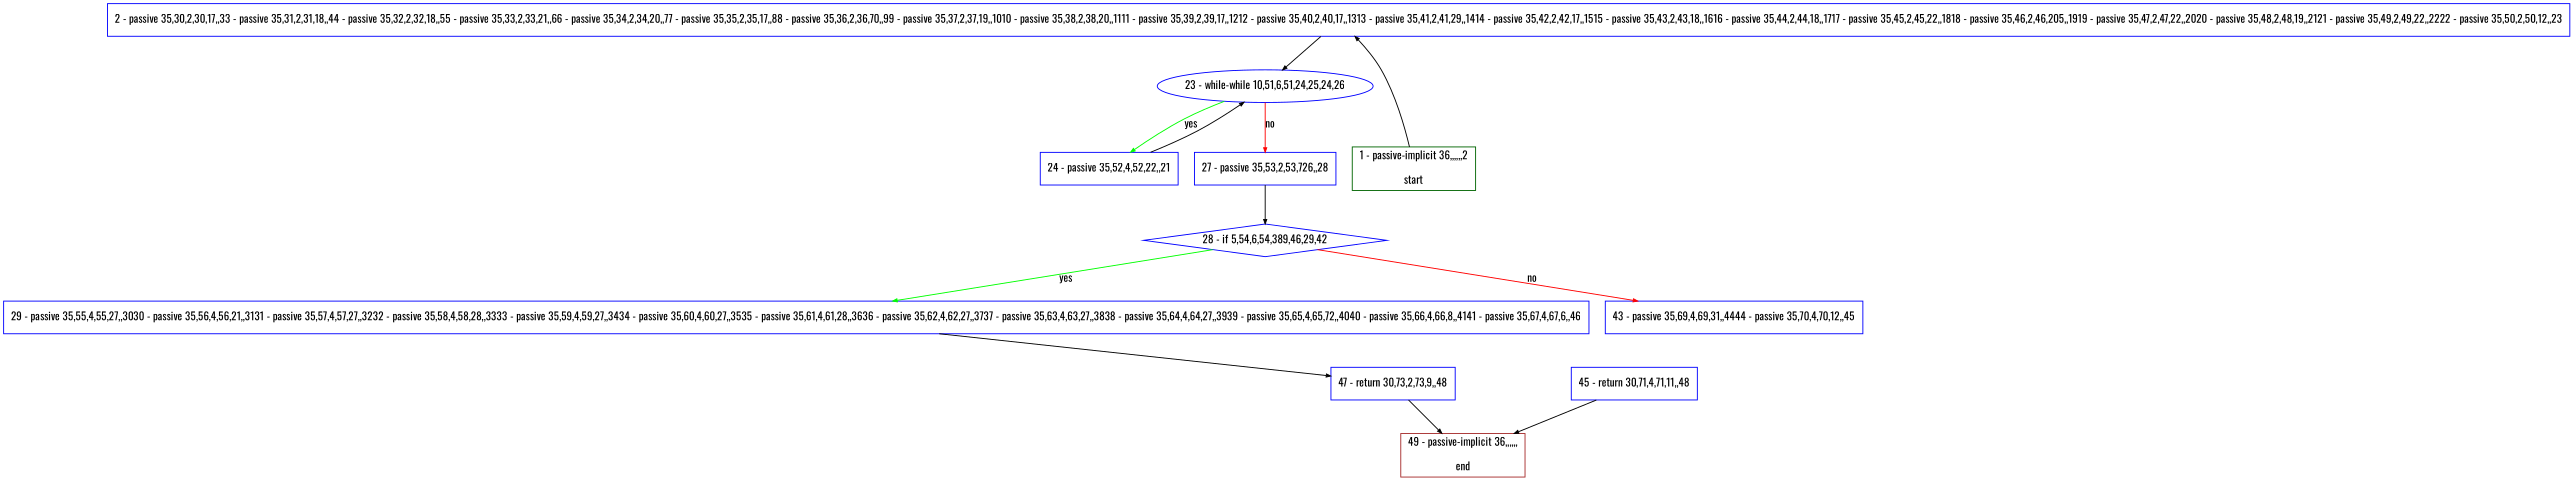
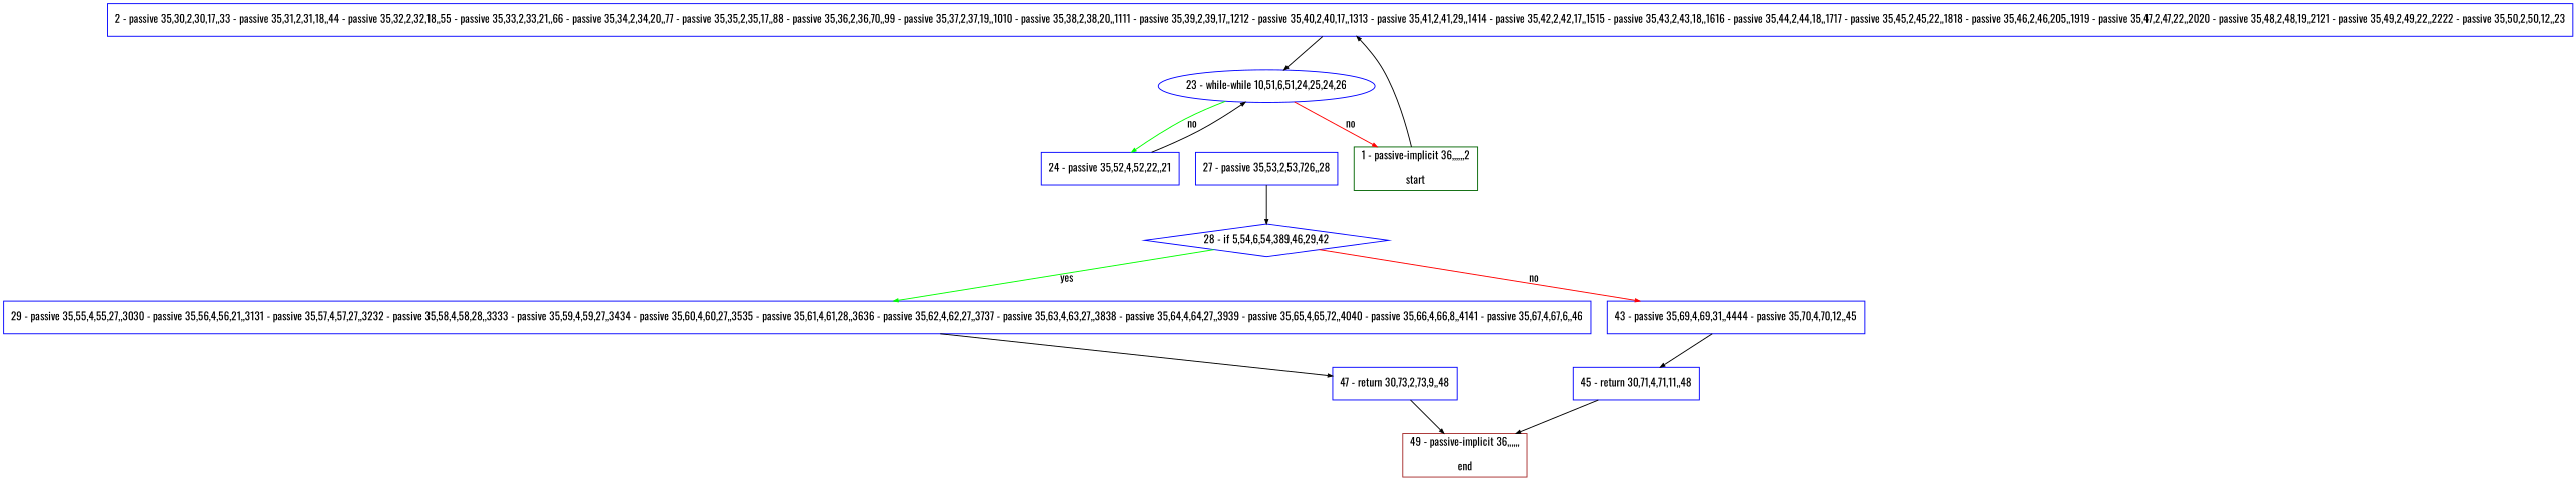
  digraph {
    bgcolor=white
    compound=true
    fillcolor="#FFFFCC"
    fontname=Oswald
    fontsize=12
    pack=true
    packmode=clust
    style="rounded,filled"
    node [color="#0000ff" compound=true fillcolor="#ffffff" fixedsize=false fontname=Oswald fontsize=12 node_initialized=no shape=box style=filled]
    edge [arrowhead=normal arrowsize=0.5 arrowtail=none color="#000000" compound=true dir=forward fontcolor=black fontname=Oswald fontsize=12]
    n1 [label="2 - passive 35,30,2,30,17,,33 - passive 35,31,2,31,18,,44 - passive 35,32,2,32,18,,55 - passive 35,33,2,33,21,,66 - passive 35,34,2,34,20,,77 - passive 35,35,2,35,17,,88 - passive 35,36,2,36,70,,99 - passive 35,37,2,37,19,,1010 - passive 35,38,2,38,20,,1111 - passive 35,39,2,39,17,,1212 - passive 35,40,2,40,17,,1313 - passive 35,41,2,41,29,,1414 - passive 35,42,2,42,17,,1515 - passive 35,43,2,43,18,,1616 - passive 35,44,2,44,18,,1717 - passive 35,45,2,45,22,,1818 - passive 35,46,2,46,205,,1919 - passive 35,47,2,47,22,,2020 - passive 35,48,2,48,19,,2121 - passive 35,49,2,49,22,,2222 - passive 35,50,2,50,12,,23"]
    n2 [label="23 - while-while 10,51,6,51,24,25,24,26" shape=oval]
    n3 [label="24 - passive 35,52,4,52,22,,21"]
    n4 [label="27 - passive 35,53,2,53,726,,28"]
    n5 [color="#006400" label="1 - passive-implicit 36,,,,,,2\n\nstart"]
    n6 [label="28 - if 5,54,6,54,389,46,29,42" shape=diamond]
    n7 [label="29 - passive 35,55,4,55,27,,3030 - passive 35,56,4,56,21,,3131 - passive 35,57,4,57,27,,3232 - passive 35,58,4,58,28,,3333 - passive 35,59,4,59,27,,3434 - passive 35,60,4,60,27,,3535 - passive 35,61,4,61,28,,3636 - passive 35,62,4,62,27,,3737 - passive 35,63,4,63,27,,3838 - passive 35,64,4,64,27,,3939 - passive 35,65,4,65,72,,4040 - passive 35,66,4,66,8,,4141 - passive 35,67,4,67,6,,46"]
    n8 [label="43 - passive 35,69,4,69,31,,4444 - passive 35,70,4,70,12,,45"]
    n9 [label="47 - return 30,73,2,73,9,,48"]
    n10 [label="45 - return 30,71,4,71,11,,48"]
    n11 [color="#a52a2a" label="49 - passive-implicit 36,,,,,,\n\nend"]
    n1 -> n2
-   n2 -> n3 [color="#00ff00" label=yes]
-   n2 -> n4 [color="#ff0000" label=no]
+   n2 -> n3 [color="#00ff00" label=no]
+   n2 -> n5 [color="#ff0000" label=no]
    n3 -> n2
    n4 -> n6
    n5 -> n1
    n6 -> n7 [color="#00ff00" label=yes]
    n6 -> n8 [color="#ff0000" label=no]
    n7 -> n9
+   n8 -> n10
    n9 -> n11
    n10 -> n11
  }
